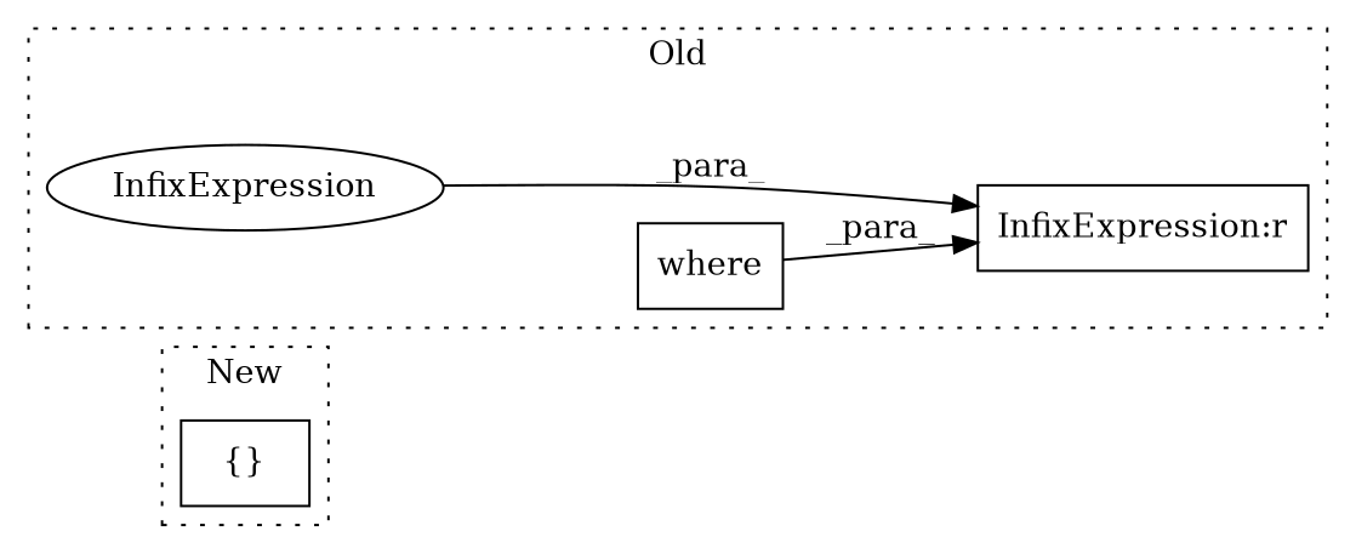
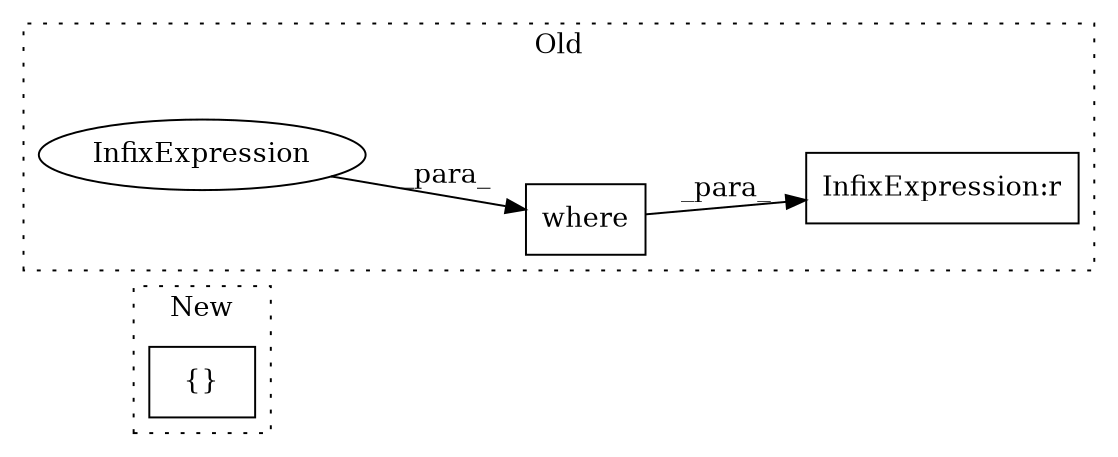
  digraph {
    rankdir=LR
    node [shape=box]
    n1 [a=4 l="1,1" label="{}" s="2975,2982"]
    n2 [a=32 l="6,1" label=where s="2970,2978"]
    n3 [a=45 l=2 label=InfixExpression s=2976 shape=ellipse]
    n4 [a=27 l=4 label="InfixExpression:r" s=2979]
    subgraph cluster_1 {
      label=New
      style=dotted
      n1
    }
    subgraph cluster_2 {
      label=Old
      style=dotted
      n2
      n3
      n4
    }
    n2 -> n4 [label=_para_]
-   n3 -> n4 [label=_para_]
+   n3 -> n2 [label=_para_]
  }
